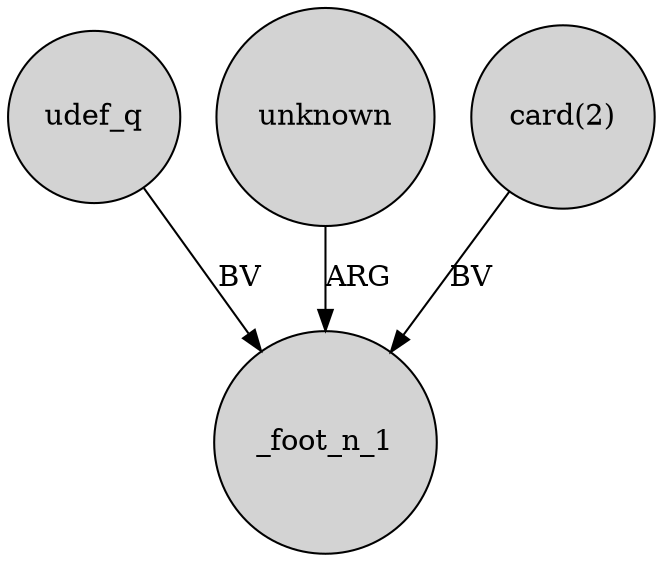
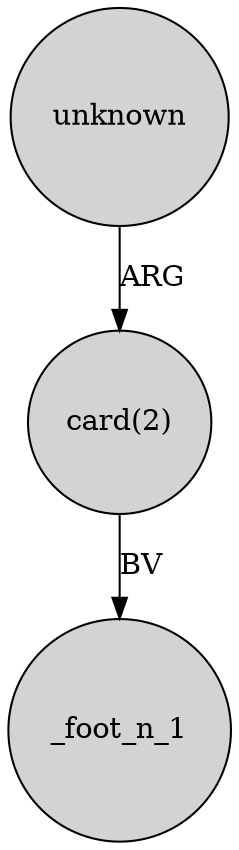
  digraph {
    node [shape=circle style=filled]
-   udef_q
    _foot_n_1
    unknown
    "card(2)"
-   udef_q -> _foot_n_1 [label=BV]
-   unknown -> _foot_n_1 [label=ARG]
+   unknown -> "card(2)" [label=ARG]
    "card(2)" -> _foot_n_1 [label=BV]
  }
